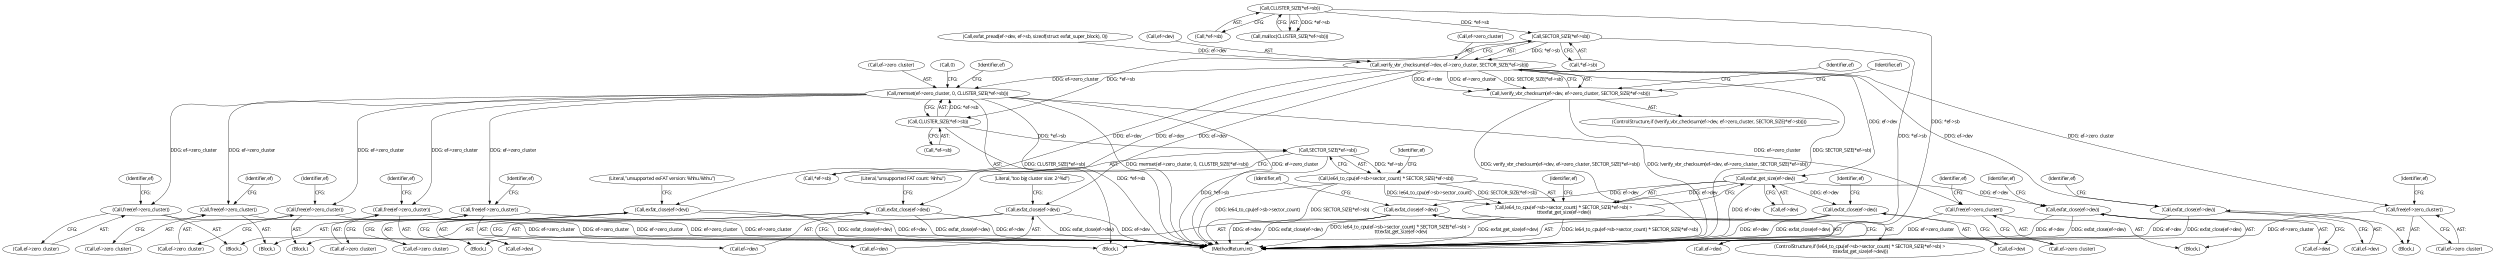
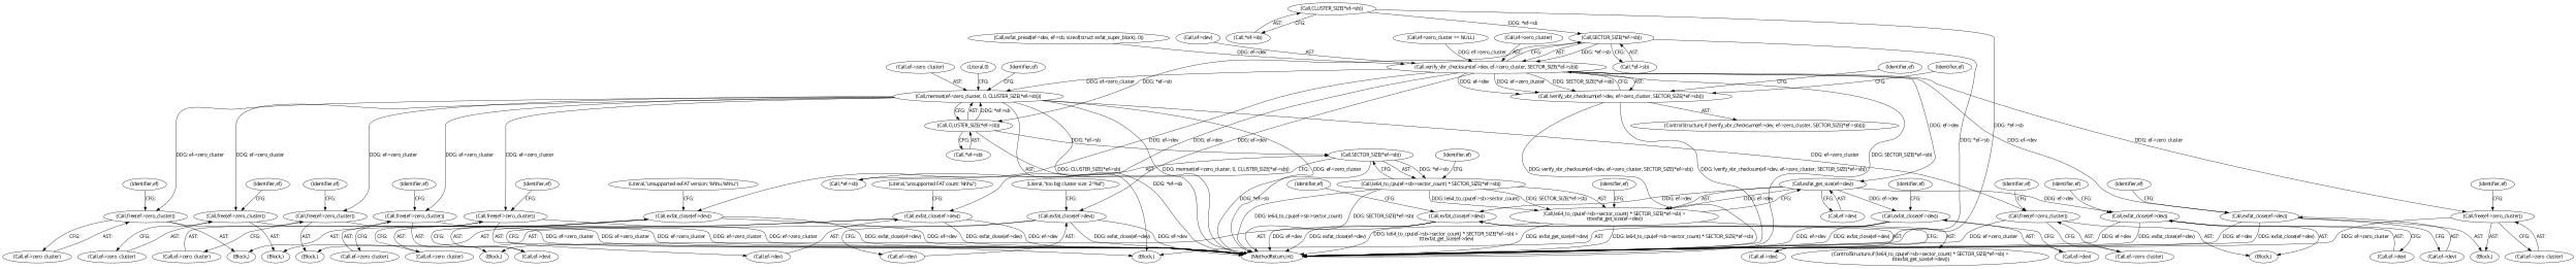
  digraph {
    fontname="Open Sans"
    node [fontname="Open Sans"]
    edge [fontname="Open Sans"]
    n1 [label="(Call,SECTOR_SIZE(*ef->sb))"]
    n2 [label="(Call,verify_vbr_checksum(ef->dev, ef->zero_cluster, SECTOR_SIZE(*ef->sb)))"]
    n3 [label="(Call,CLUSTER_SIZE(*ef->sb))"]
    n4 [label="(MethodReturn,int)"]
    n5 [label="(Call,*ef->sb)"]
    n6 [label="(Call,!verify_vbr_checksum(ef->dev, ef->zero_cluster, SECTOR_SIZE(*ef->sb)))"]
    n7 [label="(Call,free(ef->zero_cluster))"]
    n8 [label="(Call,exfat_close(ef->dev))"]
    n9 [label="(Call,memset(ef->zero_cluster, 0, CLUSTER_SIZE(*ef->sb)))"]
    n10 [label="(Call,exfat_close(ef->dev))"]
    n11 [label="(Call,exfat_close(ef->dev))"]
    n12 [label="(Call,exfat_close(ef->dev))"]
    n13 [label="(Call,exfat_get_size(ef->dev))"]
    n14 [label="(Call,SECTOR_SIZE(*ef->sb))"]
    n15 [label="(Call,*ef->sb)"]
    n16 [label="(Call,CLUSTER_SIZE(*ef->sb))"]
    n17 [label="(Call,*ef->sb)"]
-   n18 [label="(Call,malloc(CLUSTER_SIZE(*ef->sb)))"]
    n19 [label="(ControlStructure,if (!verify_vbr_checksum(ef->dev, ef->zero_cluster, SECTOR_SIZE(*ef->sb))))"]
    n20 [label="(Call,ef->zero_cluster)"]
    n21 [label="(Block,)"]
    n22 [label="(Call,ef->dev)"]
    n23 [label="(Call,free(ef->zero_cluster))"]
    n24 [label="(Call,free(ef->zero_cluster))"]
    n25 [label="(Call,free(ef->zero_cluster))"]
    n26 [label="(Call,free(ef->zero_cluster))"]
    n27 [label="(Call,free(ef->zero_cluster))"]
    n28 [label="(Call,free(ef->zero_cluster))"]
    n29 [label="(Block,)"]
    n30 [label="(Block,)"]
    n31 [label="(Call,ef->dev)"]
    n32 [label="(Block,)"]
    n33 [label="(Call,ef->dev)"]
    n34 [label="(Block,)"]
    n35 [label="(Call,ef->dev)"]
    n36 [label="(Call,le64_to_cpu(ef->sb->sector_count) * SECTOR_SIZE(*ef->sb) >\n \t\t\texfat_get_size(ef->dev))"]
    n37 [label="(Call,exfat_close(ef->dev))"]
    n38 [label="(Call,exfat_close(ef->dev))"]
    n39 [label="(Call,exfat_close(ef->dev))"]
    n40 [label="(Call,ef->dev)"]
    n41 [label="(Call,ef->zero_cluster)"]
    n42 [label="(Call,ef->zero_cluster)"]
    n43 [label="(Call,ef->zero_cluster)"]
    n44 [label="(Call,ef->zero_cluster)"]
    n45 [label="(Block,)"]
    n46 [label="(Call,ef->zero_cluster)"]
    n47 [label="(Block,)"]
    n48 [label="(Call,ef->zero_cluster)"]
    n49 [label="(ControlStructure,if (le64_to_cpu(ef->sb->sector_count) * SECTOR_SIZE(*ef->sb) >\n \t\t\texfat_get_size(ef->dev)))"]
    n50 [label="(Call,ef->dev)"]
    n51 [label="(Call,ef->dev)"]
    n52 [label="(Call,ef->dev)"]
    n53 [label="(Call,le64_to_cpu(ef->sb->sector_count) * SECTOR_SIZE(*ef->sb))"]
    n54 [label="(Call,*ef->sb)"]
    n55 [label="(Call,exfat_pread(ef->dev, ef->sb, sizeof(struct exfat_super_block), 0))"]
    n56 [label="(Identifier,ef)"]
    n57 [label="(Identifier,ef)"]
    n58 [label="(Identifier,ef)"]
    n59 [label="(Identifier,ef)"]
    n60 [label="(Literal,\"unsupported FAT count: %hhu\")"]
    n61 [label="(Identifier,ef)"]
    n62 [label="(Call,ef->dev)"]
-   n63 [label="(Call,0)"]
+   n63 [label="(Literal,0)"]
    n64 [label="(Identifier,ef)"]
    n65 [label="(Identifier,ef)"]
+   n66 [label="(Call,ef->zero_cluster == NULL)"]
    n67 [label="(Literal,\"unsupported exFAT version: %hhu.%hhu\")"]
    n68 [label="(Identifier,ef)"]
    n69 [label="(Identifier,ef)"]
    n70 [label="(Identifier,ef)"]
    n71 [label="(Identifier,ef)"]
    n72 [label="(Identifier,ef)"]
    n73 [label="(Literal,\"too big cluster size: 2^%d\")"]
    n74 [label="(Identifier,ef)"]
    n75 [label="(Identifier,ef)"]
    n76 [label="(Call,ef->zero_cluster)"]
    n77 [label="(Identifier,ef)"]
    n78 [label="(Call,ef->zero_cluster)"]
    n79 [label="(Identifier,ef)"]
    n1 -> n2 [label="AST: "]
    n1 -> n2 [label="DDG: *ef->sb"]
    n1 -> n3 [label="DDG: *ef->sb"]
    n1 -> n4 [label="DDG: *ef->sb"]
    n1 -> n5 [label="CFG: "]
    n2 -> n1 [label="CFG: "]
    n2 -> n4 [label="DDG: SECTOR_SIZE(*ef->sb)"]
    n2 -> n6 [label="AST: "]
    n2 -> n6 [label="DDG: ef->dev"]
    n2 -> n6 [label="DDG: ef->zero_cluster"]
    n2 -> n6 [label="DDG: SECTOR_SIZE(*ef->sb)"]
    n2 -> n7 [label="DDG: ef->zero_cluster"]
    n2 -> n8 [label="DDG: ef->dev"]
    n2 -> n9 [label="DDG: ef->zero_cluster"]
    n2 -> n10 [label="DDG: ef->dev"]
    n2 -> n11 [label="DDG: ef->dev"]
    n2 -> n12 [label="DDG: ef->dev"]
    n2 -> n13 [label="DDG: ef->dev"]
    n3 -> n4 [label="DDG: *ef->sb"]
    n3 -> n9 [label="AST: "]
    n3 -> n9 [label="DDG: *ef->sb"]
    n3 -> n14 [label="DDG: *ef->sb"]
    n3 -> n15 [label="CFG: "]
    n5 -> n1 [label="AST: "]
    n6 -> n2 [label="CFG: "]
    n6 -> n4 [label="DDG: verify_vbr_checksum(ef->dev, ef->zero_cluster, SECTOR_SIZE(*ef->sb))"]
    n6 -> n4 [label="DDG: !verify_vbr_checksum(ef->dev, ef->zero_cluster, SECTOR_SIZE(*ef->sb))"]
    n6 -> n19 [label="AST: "]
    n7 -> n4 [label="DDG: ef->zero_cluster"]
    n7 -> n20 [label="CFG: "]
    n7 -> n21 [label="AST: "]
    n8 -> n4 [label="DDG: ef->dev"]
    n8 -> n4 [label="DDG: exfat_close(ef->dev)"]
    n8 -> n21 [label="AST: "]
    n8 -> n22 [label="CFG: "]
    n9 -> n3 [label="CFG: "]
    n9 -> n4 [label="DDG: memset(ef->zero_cluster, 0, CLUSTER_SIZE(*ef->sb))"]
    n9 -> n4 [label="DDG: ef->zero_cluster"]
    n9 -> n4 [label="DDG: CLUSTER_SIZE(*ef->sb)"]
    n9 -> n23 [label="DDG: ef->zero_cluster"]
    n9 -> n24 [label="DDG: ef->zero_cluster"]
    n9 -> n25 [label="DDG: ef->zero_cluster"]
    n9 -> n26 [label="DDG: ef->zero_cluster"]
    n9 -> n27 [label="DDG: ef->zero_cluster"]
    n9 -> n28 [label="DDG: ef->zero_cluster"]
    n9 -> n29 [label="AST: "]
    n10 -> n4 [label="DDG: exfat_close(ef->dev)"]
    n10 -> n4 [label="DDG: ef->dev"]
    n10 -> n30 [label="AST: "]
    n10 -> n31 [label="CFG: "]
    n11 -> n4 [label="DDG: exfat_close(ef->dev)"]
    n11 -> n4 [label="DDG: ef->dev"]
    n11 -> n32 [label="AST: "]
    n11 -> n33 [label="CFG: "]
    n12 -> n4 [label="DDG: exfat_close(ef->dev)"]
    n12 -> n4 [label="DDG: ef->dev"]
    n12 -> n34 [label="AST: "]
    n12 -> n35 [label="CFG: "]
-   n13 -> n4 [label="DDG: ef->dev"]
    n13 -> n36 [label="AST: "]
    n13 -> n36 [label="DDG: ef->dev"]
    n13 -> n37 [label="DDG: ef->dev"]
    n13 -> n38 [label="DDG: ef->dev"]
    n13 -> n39 [label="DDG: ef->dev"]
    n13 -> n40 [label="CFG: "]
    n14 -> n4 [label="DDG: *ef->sb"]
    n14 -> n53 [label="AST: "]
    n14 -> n53 [label="DDG: *ef->sb"]
    n14 -> n54 [label="CFG: "]
    n15 -> n3 [label="AST: "]
    n16 -> n1 [label="DDG: *ef->sb"]
    n16 -> n4 [label="DDG: *ef->sb"]
    n16 -> n17 [label="CFG: "]
-   n16 -> n18 [label="AST: "]
-   n16 -> n18 [label="DDG: *ef->sb"]
    n17 -> n16 [label="AST: "]
-   n18 -> n16 [label="CFG: "]
    n20 -> n7 [label="AST: "]
    n22 -> n8 [label="AST: "]
    n23 -> n4 [label="DDG: ef->zero_cluster"]
    n23 -> n30 [label="AST: "]
    n23 -> n41 [label="CFG: "]
    n24 -> n4 [label="DDG: ef->zero_cluster"]
    n24 -> n32 [label="AST: "]
    n24 -> n42 [label="CFG: "]
    n25 -> n4 [label="DDG: ef->zero_cluster"]
    n25 -> n34 [label="AST: "]
    n25 -> n43 [label="CFG: "]
    n26 -> n4 [label="DDG: ef->zero_cluster"]
    n26 -> n44 [label="CFG: "]
    n26 -> n45 [label="AST: "]
    n27 -> n4 [label="DDG: ef->zero_cluster"]
    n27 -> n46 [label="CFG: "]
    n27 -> n47 [label="AST: "]
    n28 -> n4 [label="DDG: ef->zero_cluster"]
    n28 -> n29 [label="AST: "]
    n28 -> n48 [label="CFG: "]
    n31 -> n10 [label="AST: "]
    n33 -> n11 [label="AST: "]
    n35 -> n12 [label="AST: "]
    n36 -> n4 [label="DDG: le64_to_cpu(ef->sb->sector_count) * SECTOR_SIZE(*ef->sb)"]
    n36 -> n4 [label="DDG: le64_to_cpu(ef->sb->sector_count) * SECTOR_SIZE(*ef->sb) >\n \t\t\texfat_get_size(ef->dev)"]
    n36 -> n4 [label="DDG: exfat_get_size(ef->dev)"]
    n36 -> n13 [label="CFG: "]
    n36 -> n49 [label="AST: "]
    n37 -> n4 [label="DDG: exfat_close(ef->dev)"]
    n37 -> n4 [label="DDG: ef->dev"]
    n37 -> n45 [label="AST: "]
    n37 -> n50 [label="CFG: "]
    n38 -> n4 [label="DDG: ef->dev"]
    n38 -> n4 [label="DDG: exfat_close(ef->dev)"]
    n38 -> n47 [label="AST: "]
    n38 -> n51 [label="CFG: "]
    n39 -> n4 [label="DDG: ef->dev"]
    n39 -> n4 [label="DDG: exfat_close(ef->dev)"]
    n39 -> n29 [label="AST: "]
    n39 -> n52 [label="CFG: "]
    n40 -> n13 [label="AST: "]
    n41 -> n23 [label="AST: "]
    n42 -> n24 [label="AST: "]
    n43 -> n25 [label="AST: "]
    n44 -> n26 [label="AST: "]
    n46 -> n27 [label="AST: "]
    n48 -> n28 [label="AST: "]
    n50 -> n37 [label="AST: "]
    n51 -> n38 [label="AST: "]
    n52 -> n39 [label="AST: "]
    n53 -> n4 [label="DDG: le64_to_cpu(ef->sb->sector_count)"]
    n53 -> n4 [label="DDG: SECTOR_SIZE(*ef->sb)"]
    n53 -> n14 [label="CFG: "]
    n53 -> n36 [label="AST: "]
    n53 -> n36 [label="DDG: le64_to_cpu(ef->sb->sector_count)"]
    n53 -> n36 [label="DDG: SECTOR_SIZE(*ef->sb)"]
    n54 -> n14 [label="AST: "]
    n55 -> n2 [label="DDG: ef->dev"]
    n56 -> n7 [label="CFG: "]
    n57 -> n27 [label="CFG: "]
    n58 -> n36 [label="CFG: "]
    n59 -> n38 [label="CFG: "]
    n60 -> n11 [label="CFG: "]
    n61 -> n24 [label="CFG: "]
    n62 -> n2 [label="AST: "]
    n63 -> n9 [label="CFG: "]
    n64 -> n6 [label="CFG: "]
    n65 -> n28 [label="CFG: "]
+   n66 -> n2 [label="DDG: ef->zero_cluster"]
    n67 -> n10 [label="CFG: "]
    n68 -> n6 [label="CFG: "]
    n69 -> n37 [label="CFG: "]
    n70 -> n9 [label="CFG: "]
    n71 -> n26 [label="CFG: "]
    n72 -> n25 [label="CFG: "]
    n73 -> n12 [label="CFG: "]
    n74 -> n39 [label="CFG: "]
    n75 -> n53 [label="CFG: "]
    n76 -> n2 [label="AST: "]
    n77 -> n8 [label="CFG: "]
    n78 -> n9 [label="AST: "]
    n79 -> n23 [label="CFG: "]
  }
